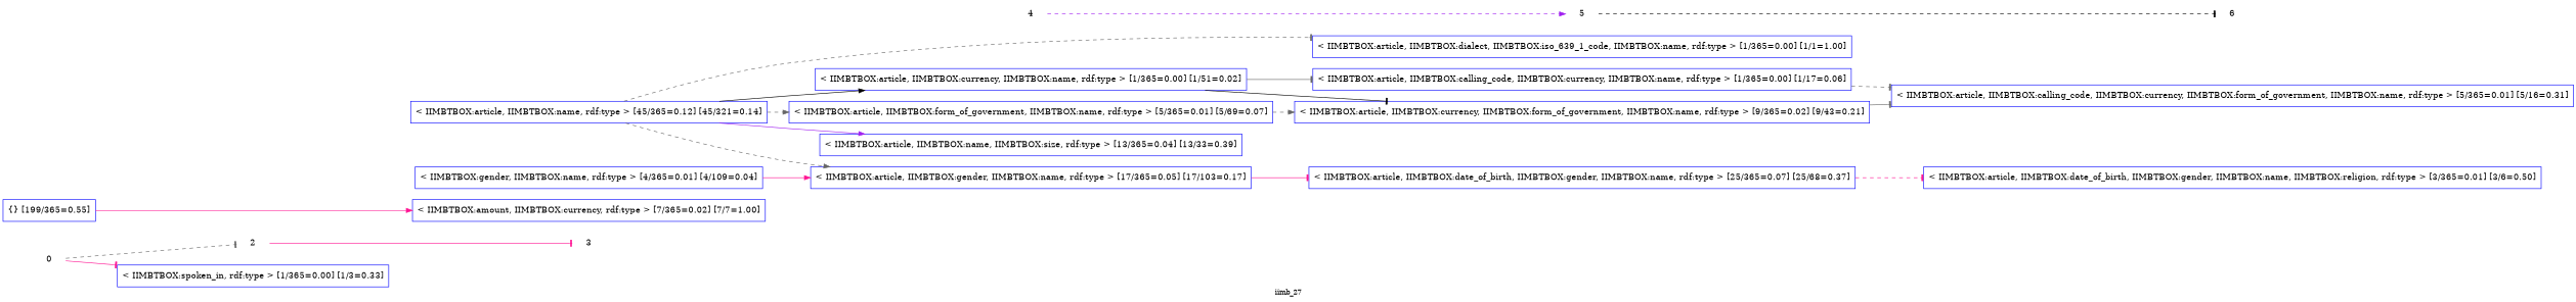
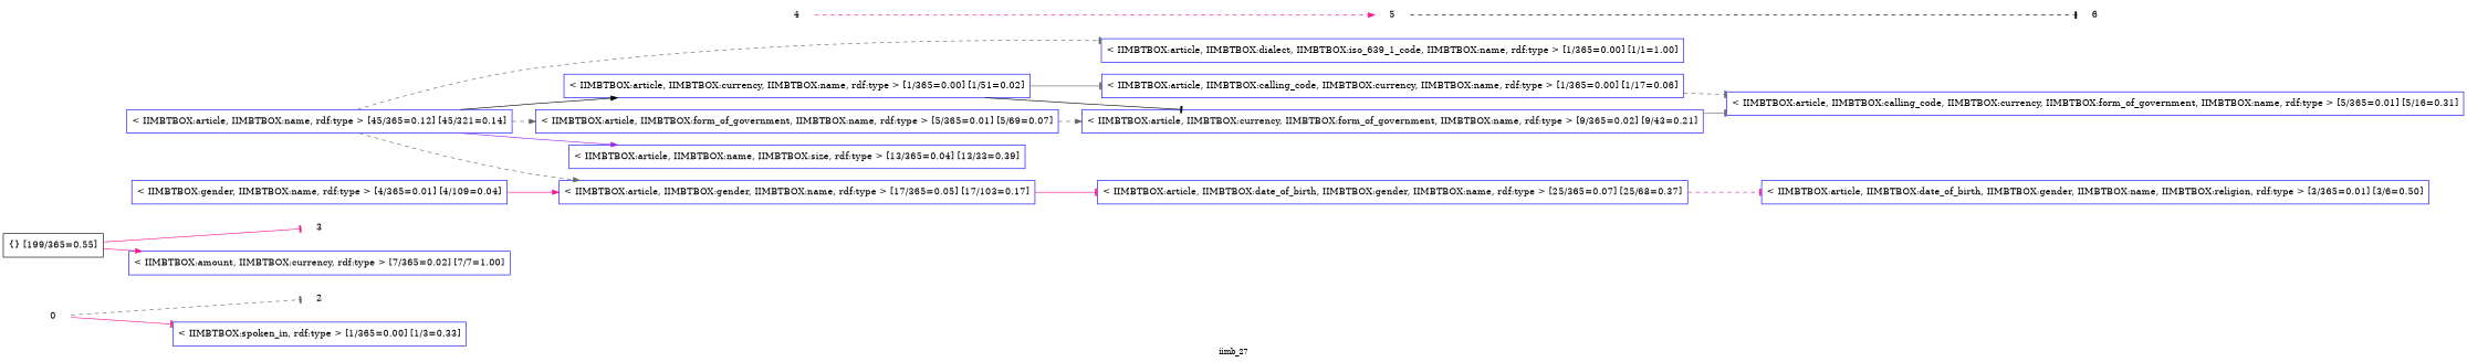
  digraph {
    fontsize=11.0
    label=iimb_27
    rankdir=LR
    node [shape=rectangle color=blue style=solid]
    edge [arrowhead=tee color=gray40 style=solid]
    n1 [label=0 shape=plaintext color="" style=""]
-   n2 [label="{} [199/365=0.55]"]
+   n2 [color=black label="{} [199/365=0.55]"]
    n3 [label=2 shape=plaintext color="" style=""]
    n4 [label="< IIMBTBOX:spoken_in, rdf:type > [1/365=0.00] [1/3=0.33]"]
    n5 [label=3 shape=plaintext color="" style=""]
    n6 [label="< IIMBTBOX:amount, IIMBTBOX:currency, rdf:type > [7/365=0.02] [7/7=1.00]"]
    n7 [label="< IIMBTBOX:article, IIMBTBOX:name, rdf:type > [45/365=0.12] [45/321=0.14]"]
    n8 [label="< IIMBTBOX:gender, IIMBTBOX:name, rdf:type > [4/365=0.01] [4/109=0.04]"]
    n9 [label=4 shape=plaintext color="" style=""]
    n10 [label="< IIMBTBOX:article, IIMBTBOX:currency, IIMBTBOX:name, rdf:type > [1/365=0.00] [1/51=0.02]"]
    n11 [label="< IIMBTBOX:article, IIMBTBOX:form_of_government, IIMBTBOX:name, rdf:type > [5/365=0.01] [5/69=0.07]"]
    n12 [label="< IIMBTBOX:article, IIMBTBOX:gender, IIMBTBOX:name, rdf:type > [17/365=0.05] [17/103=0.17]"]
    n13 [label="< IIMBTBOX:article, IIMBTBOX:name, IIMBTBOX:size, rdf:type > [13/365=0.04] [13/33=0.39]"]
    n14 [label=5 shape=plaintext color="" style=""]
    n15 [label="< IIMBTBOX:article, IIMBTBOX:calling_code, IIMBTBOX:currency, IIMBTBOX:name, rdf:type > [1/365=0.00] [1/17=0.06]"]
    n16 [label="< IIMBTBOX:article, IIMBTBOX:currency, IIMBTBOX:form_of_government, IIMBTBOX:name, rdf:type > [9/365=0.02] [9/43=0.21]"]
    n17 [label="< IIMBTBOX:article, IIMBTBOX:date_of_birth, IIMBTBOX:gender, IIMBTBOX:name, rdf:type > [25/365=0.07] [25/68=0.37]"]
    n18 [label="< IIMBTBOX:article, IIMBTBOX:dialect, IIMBTBOX:iso_639_1_code, IIMBTBOX:name, rdf:type > [1/365=0.00] [1/1=1.00]"]
    n19 [label=6 shape=plaintext color="" style=""]
    n20 [label="< IIMBTBOX:article, IIMBTBOX:calling_code, IIMBTBOX:currency, IIMBTBOX:form_of_government, IIMBTBOX:name, rdf:type > [5/365=0.01] [5/16=0.31]"]
    n21 [label="< IIMBTBOX:article, IIMBTBOX:date_of_birth, IIMBTBOX:gender, IIMBTBOX:name, IIMBTBOX:religion, rdf:type > [3/365=0.01] [3/6=0.50]"]
    subgraph sub_1 {
      rank=same
      n1
      n2
    }
    subgraph sub_2 {
      rank=same
      n3
      n4
    }
    subgraph sub_3 {
      rank=same
      n5
      n6
      n7
      n8
    }
    subgraph sub_4 {
      rank=same
      n9
      n10
      n11
      n12
      n13
    }
    subgraph sub_5 {
      rank=same
      n14
      n15
      n16
      n17
      n18
    }
    subgraph sub_6 {
      rank=same
      n19
      n20
      n21
    }
    n1 -> n3 [style=dashed]
    n1 -> n4 [color=deeppink]
    n2 -> n6 [arrowhead=normal color=deeppink]
-   n3 -> n5 [color=deeppink]
+   n2 -> n5 [color=deeppink]
    n7 -> n10 [arrowhead=normal color=black]
    n7 -> n11 [arrowhead=normal style=dashed]
    n7 -> n12 [arrowhead=normal style=dashed]
    n7 -> n13 [arrowhead=normal color=purple]
    n7 -> n18 [style=dashed]
    n8 -> n12 [arrowhead=normal color=deeppink]
-   n9 -> n14 [arrowhead=normal color=purple style=dashed]
+   n9 -> n14 [arrowhead=normal color=deeppink style=dashed]
    n10 -> n15
    n10 -> n16 [color=black]
    n11 -> n16 [arrowhead=normal style=dashed]
    n12 -> n17 [color=deeppink]
    n14 -> n19 [color=black style=dashed]
    n15 -> n20 [style=dashed]
    n16 -> n20
    n17 -> n21 [color=deeppink style=dashed]
  }
